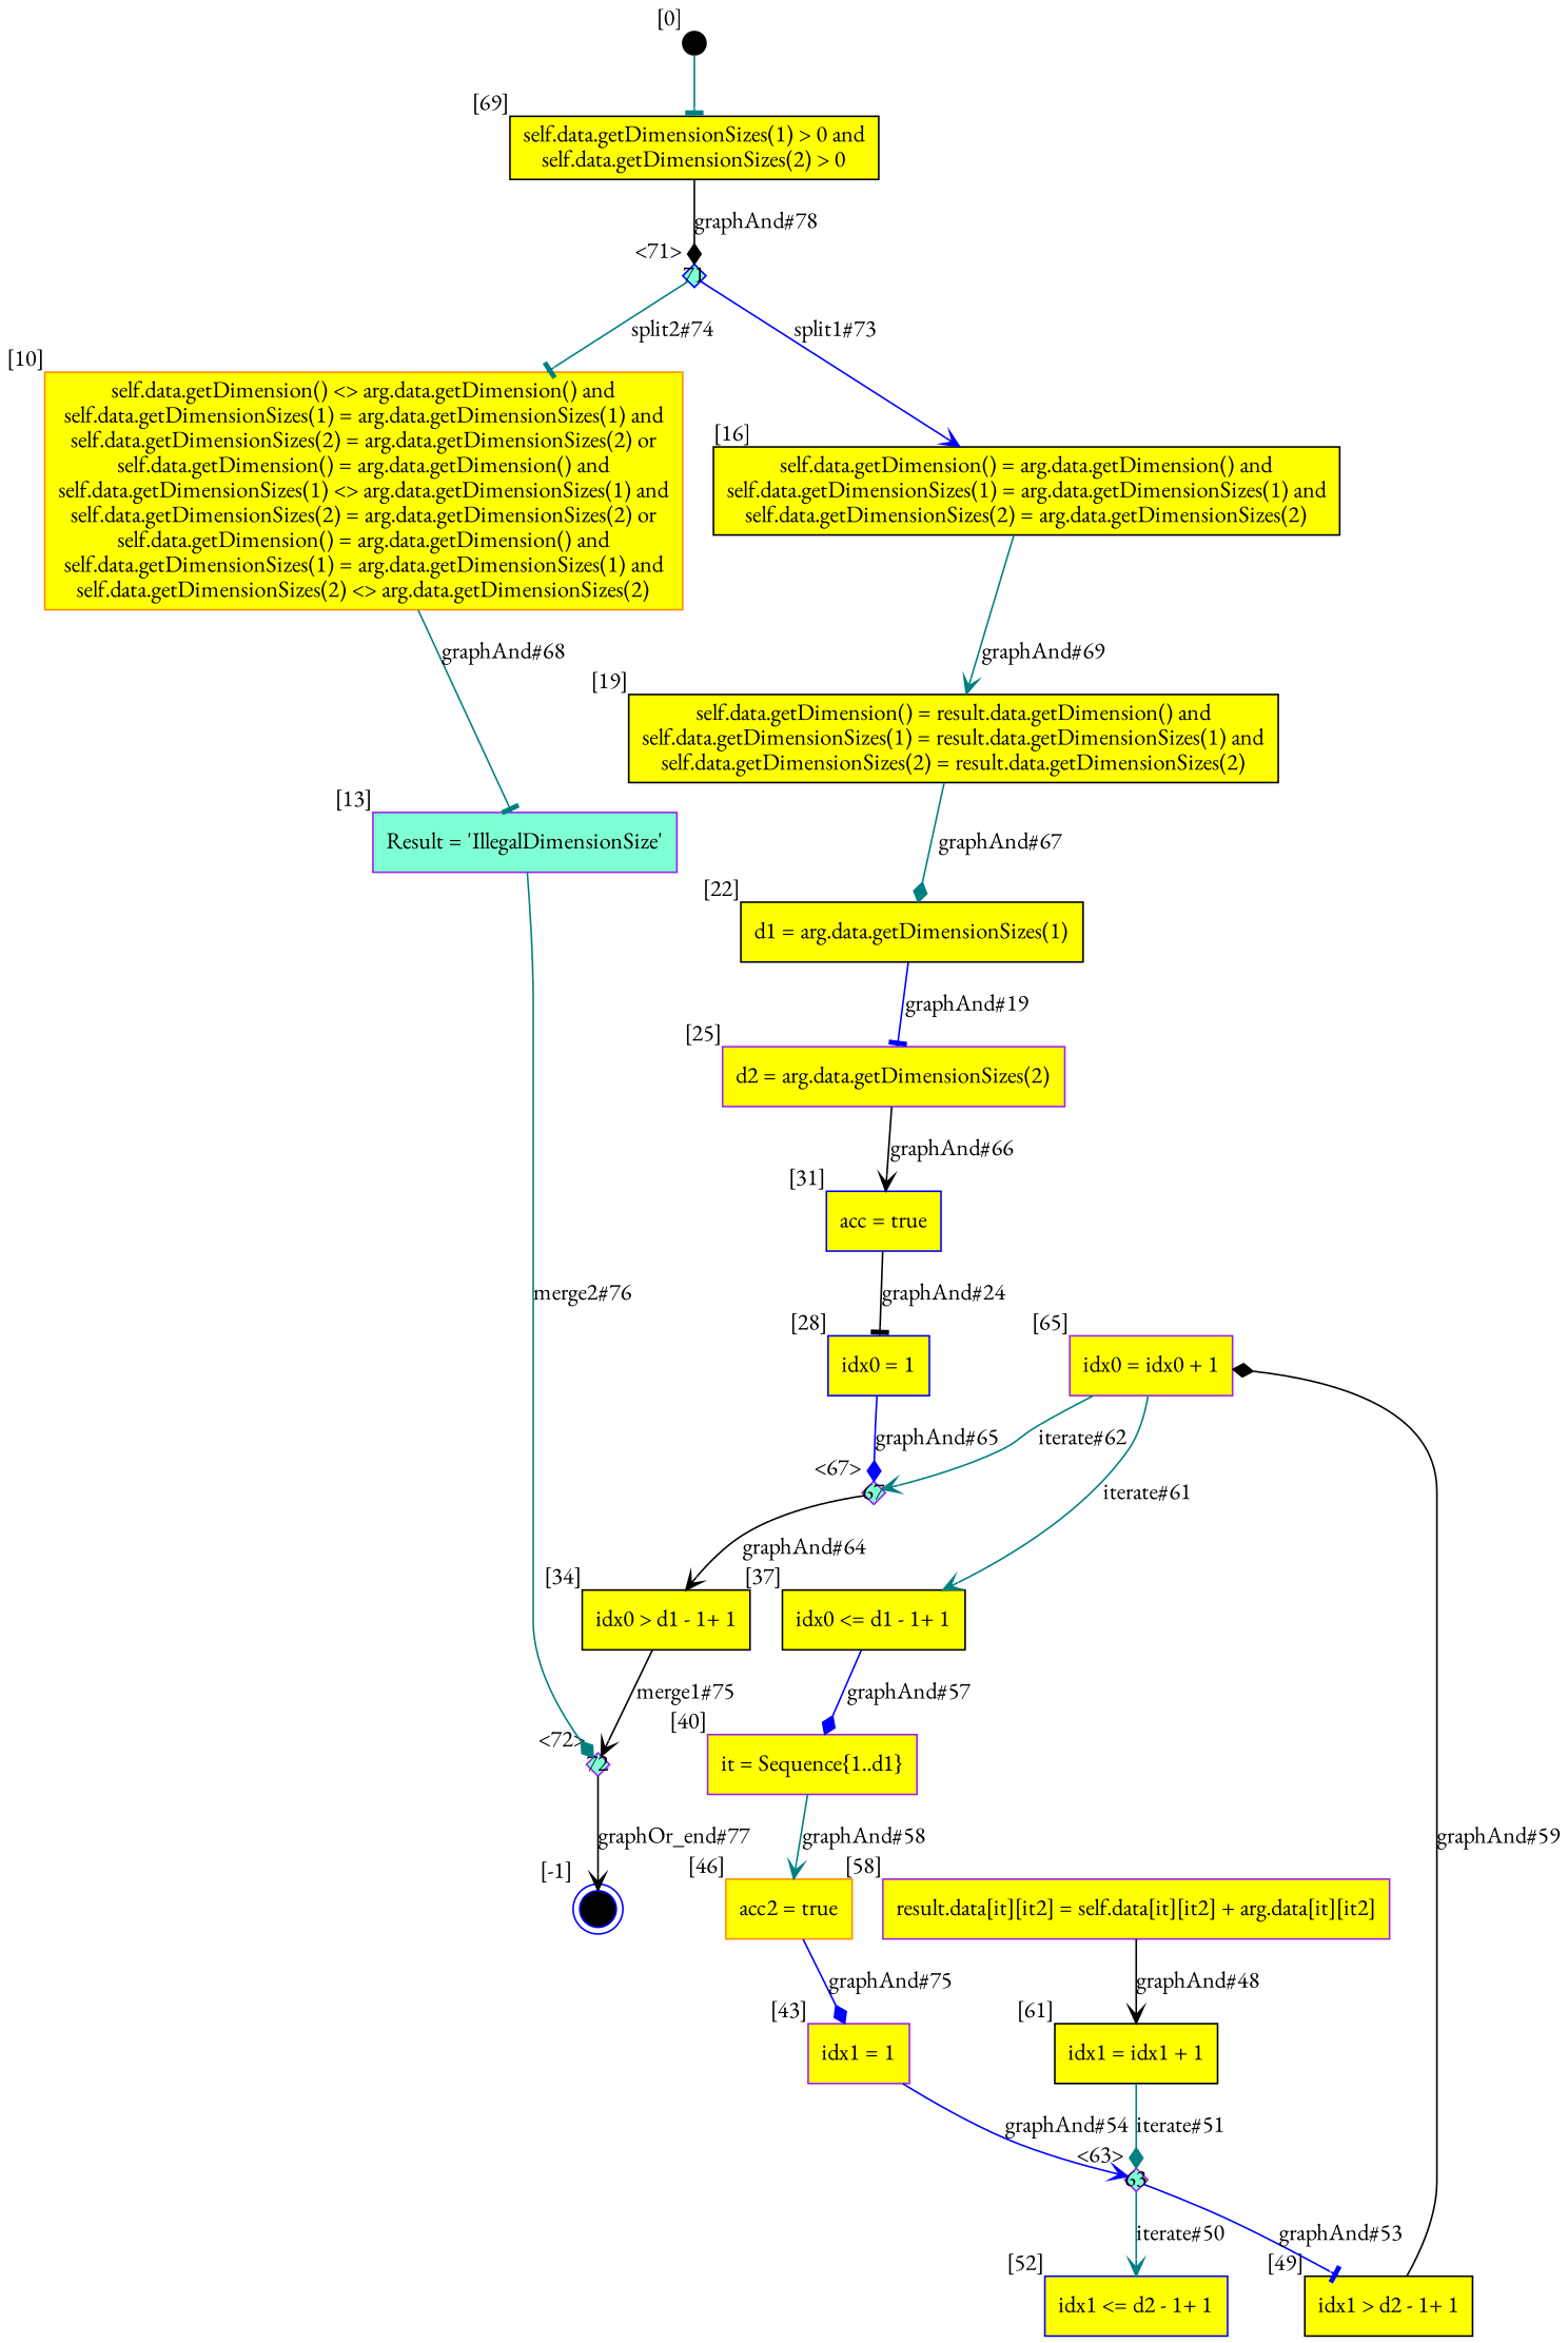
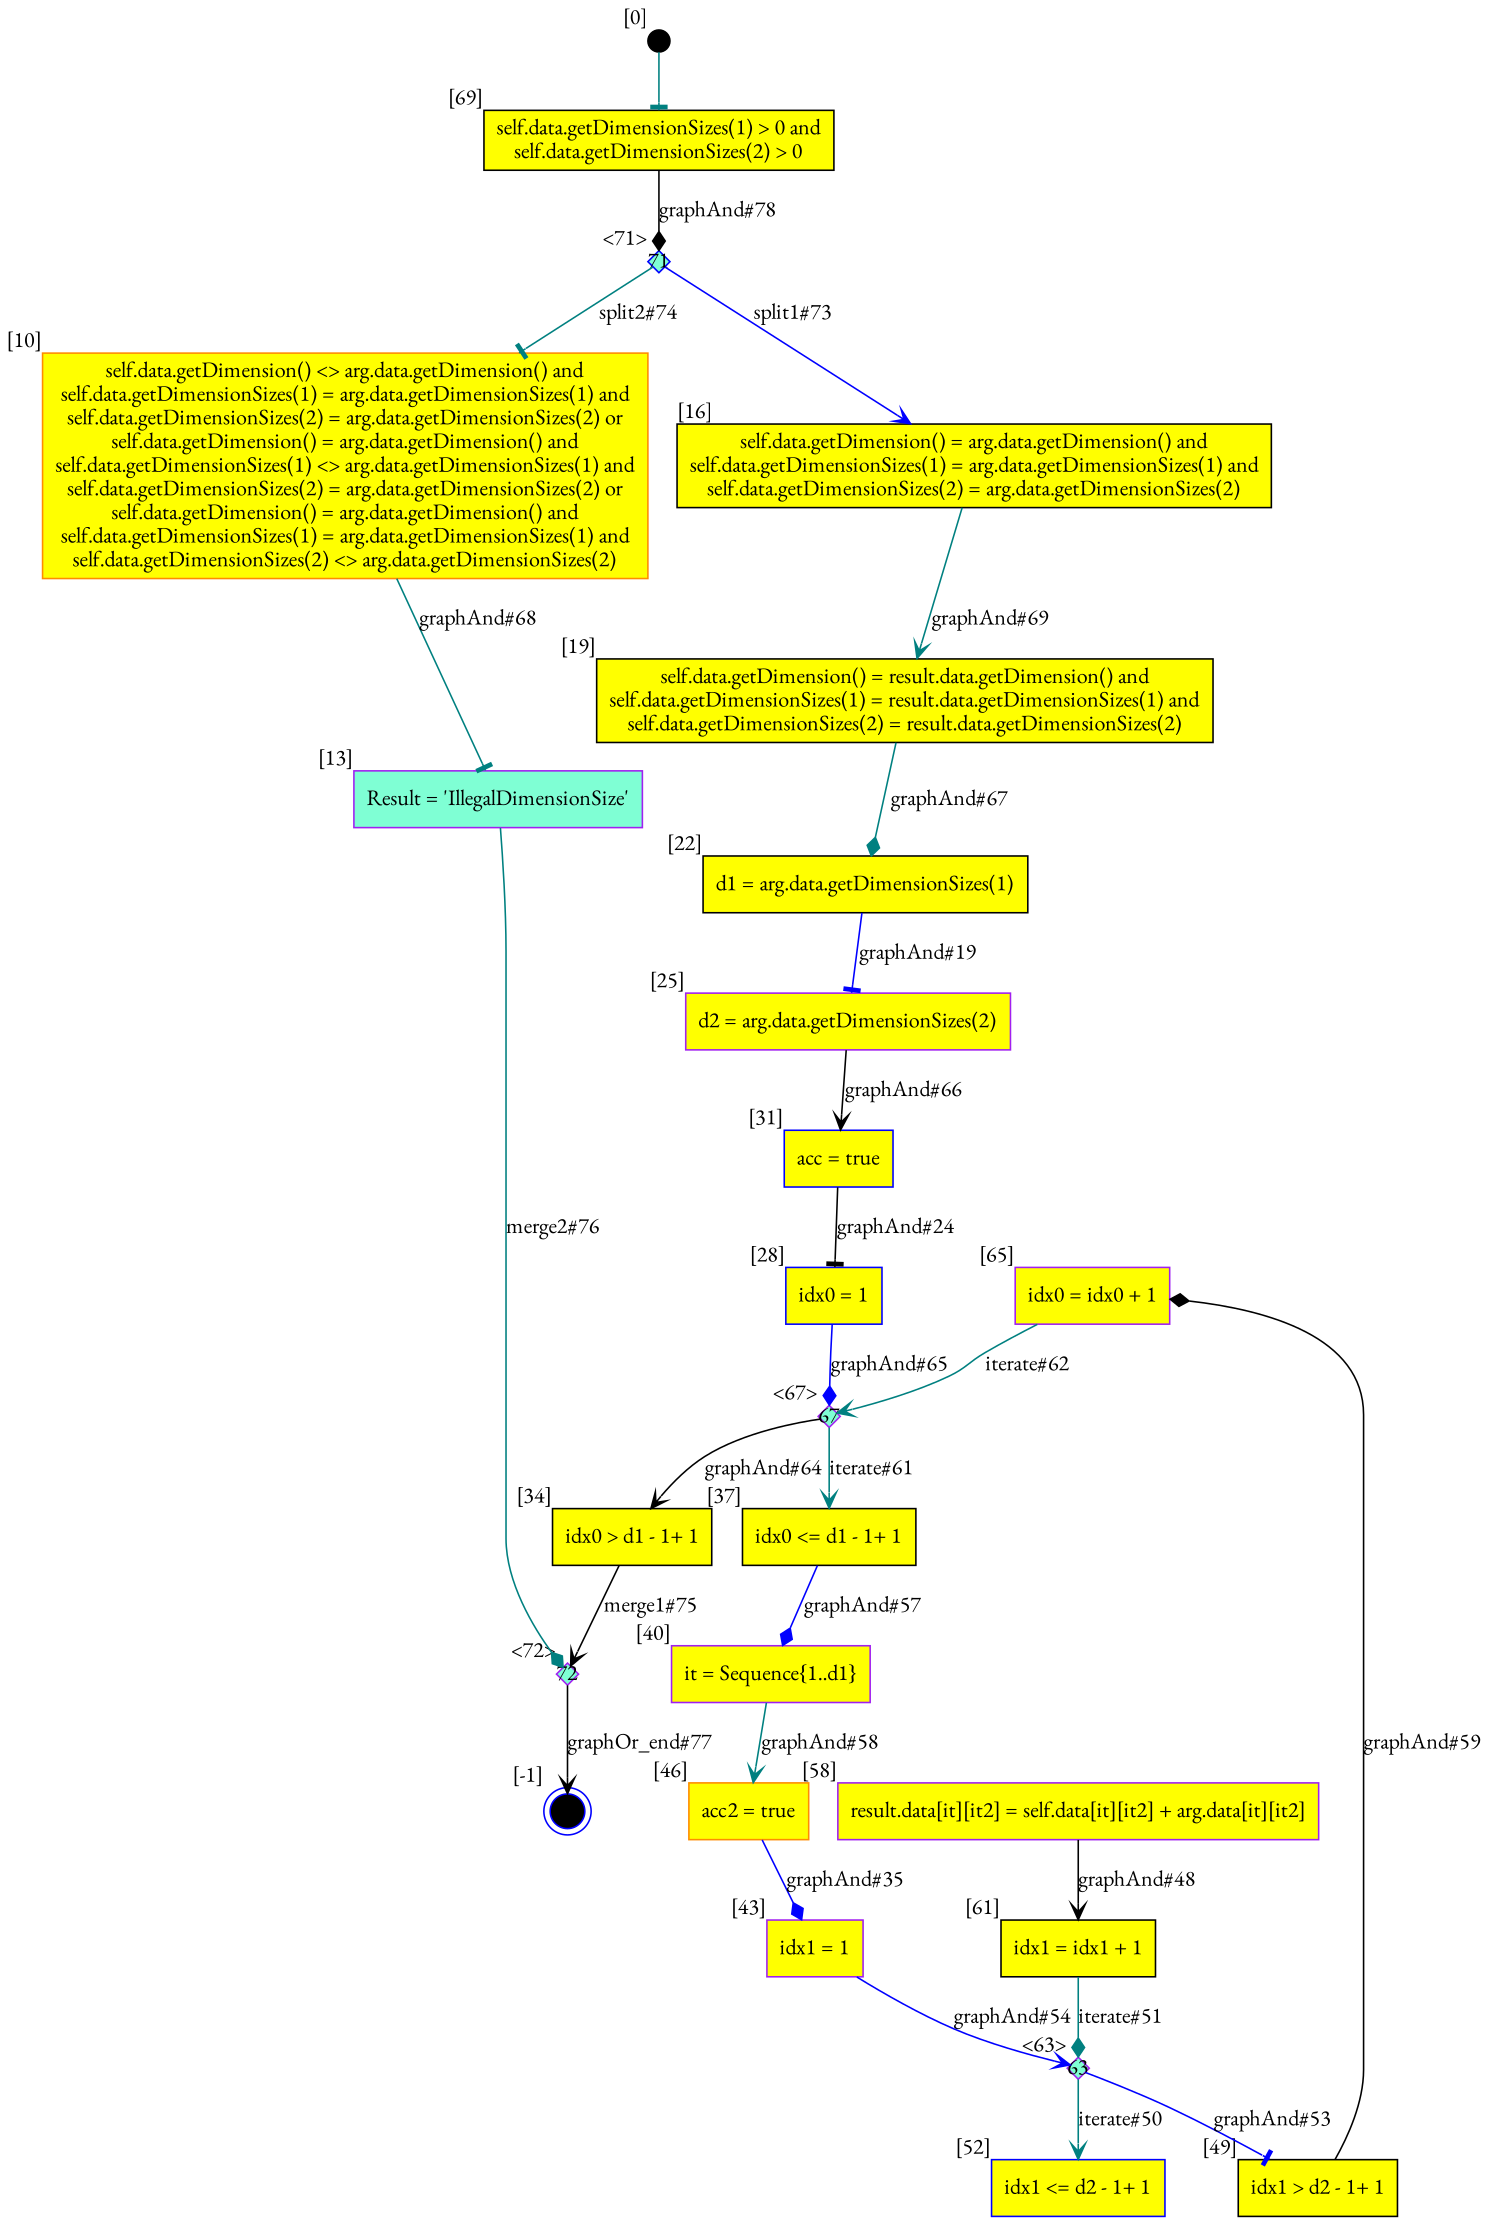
  digraph {
    fontname="EB Garamond"
    node [color=purple fillcolor=yellow fontname="EB Garamond" shape=box style=filled]
    edge [arrowhead=vee color=teal fontname="EB Garamond"]
    n1 [label="idx0 = idx0 + 1" xlabel="[65]"]
    67 [fillcolor=aquamarine fixedsize=true height=.2 shape=diamond width=.2 xlabel="<67>"]
    n3 [color=black label="idx0 > d1 - 1+ 1" xlabel="[34]"]
    n4 [color=black label="idx0 <= d1 - 1+ 1" xlabel="[37]"]
    72 [fillcolor=aquamarine fixedsize=true height=.2 shape=diamond width=.2 xlabel="<72>"]
    n6 [label="it = Sequence{1..d1}" xlabel="[40]"]
    68 [color=black fillcolor=black fixedsize=true height=.2 shape=circle width=.2 xlabel="[0]"]
    n8 [color=black label="self.data.getDimensionSizes(1) > 0 and\nself.data.getDimensionSizes(2) > 0\n" xlabel="[69]"]
    71 [color=blue fillcolor=aquamarine fixedsize=true height=.2 shape=diamond width=.2 xlabel="<71>"]
    n10 [color=darkorange label="self.data.getDimension() <> arg.data.getDimension() and\nself.data.getDimensionSizes(1) = arg.data.getDimensionSizes(1) and\nself.data.getDimensionSizes(2) = arg.data.getDimensionSizes(2) or\nself.data.getDimension() = arg.data.getDimension() and\nself.data.getDimensionSizes(1) <> arg.data.getDimensionSizes(1) and\nself.data.getDimensionSizes(2) = arg.data.getDimensionSizes(2) or\nself.data.getDimension() = arg.data.getDimension() and\nself.data.getDimensionSizes(1) = arg.data.getDimensionSizes(1) and\nself.data.getDimensionSizes(2) <> arg.data.getDimensionSizes(2)\n" xlabel="[10]"]
    n11 [color=black label="self.data.getDimension() = arg.data.getDimension() and\nself.data.getDimensionSizes(1) = arg.data.getDimensionSizes(1) and\nself.data.getDimensionSizes(2) = arg.data.getDimensionSizes(2)\n" xlabel="[16]"]
    n12 [fillcolor=aquamarine label="Result = 'IllegalDimensionSize'" xlabel="[13]"]
    n13 [color=black label="self.data.getDimension() = result.data.getDimension() and\nself.data.getDimensionSizes(1) = result.data.getDimensionSizes(1) and\nself.data.getDimensionSizes(2) = result.data.getDimensionSizes(2)\n" xlabel="[19]"]
    14 [color=blue fillcolor=black fixedsize=true height=.2 shape=doublecircle width=.2 xlabel="[-1]"]
    n15 [color=black label="d1 = arg.data.getDimensionSizes(1)" xlabel="[22]"]
    n16 [label="d2 = arg.data.getDimensionSizes(2)" xlabel="[25]"]
    n17 [color=blue label="acc = true" xlabel="[31]"]
    n18 [color=blue label="idx0 = 1" xlabel="[28]"]
    n19 [color=darkorange label="acc2 = true" xlabel="[46]"]
    n20 [label="idx1 = 1" xlabel="[43]"]
    63 [fillcolor=aquamarine fixedsize=true height=.2 shape=diamond width=.2 xlabel="<63>"]
    n22 [color=black label="idx1 > d2 - 1+ 1" xlabel="[49]"]
    n23 [color=blue label="idx1 <= d2 - 1+ 1" xlabel="[52]"]
    n24 [label="result.data[it][it2] = self.data[it][it2] + arg.data[it][it2]" xlabel="[58]"]
    n25 [color=black label="idx1 = idx1 + 1" xlabel="[61]"]
    n1 -> 67 [label="iterate#62"]
    67 -> n3 [color=black label="graphAnd#64"]
-   n1 -> n4 [label="iterate#61"]
+   67 -> n4 [label="iterate#61"]
    n3 -> 72 [color=black label="merge1#75"]
    n4 -> n6 [arrowhead=diamond color=blue label="graphAnd#57"]
    72 -> 14 [color=black label="graphOr_end#77"]
    n6 -> n19 [label="graphAnd#58"]
    68 -> n8 [arrowhead=tee]
    n8 -> 71 [arrowhead=diamond color=black label="graphAnd#78"]
    71 -> n10 [arrowhead=tee label="split2#74"]
    71 -> n11 [color=blue label="split1#73"]
    n10 -> n12 [arrowhead=tee label="graphAnd#68"]
    n11 -> n13 [label="graphAnd#69"]
    n12 -> 72 [arrowhead=diamond label="merge2#76"]
    n13 -> n15 [arrowhead=diamond label="graphAnd#67"]
    n15 -> n16 [arrowhead=tee color=blue label="graphAnd#19"]
    n16 -> n17 [color=black label="graphAnd#66"]
    n17 -> n18 [arrowhead=tee color=black label="graphAnd#24"]
    n18 -> 67 [arrowhead=diamond color=blue label="graphAnd#65"]
-   n19 -> n20 [arrowhead=diamond color=blue label="graphAnd#75"]
+   n19 -> n20 [arrowhead=diamond color=blue label="graphAnd#35"]
    n20 -> 63 [color=blue label="graphAnd#54"]
    63 -> n22 [arrowhead=tee color=blue label="graphAnd#53"]
    63 -> n23 [label="iterate#50"]
    n22 -> n1 [arrowhead=diamond color=black label="graphAnd#59"]
    n24 -> n25 [color=black label="graphAnd#48"]
    n25 -> 63 [arrowhead=diamond label="iterate#51"]
  }
